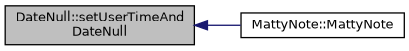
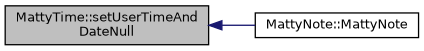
  digraph {
    rankdir=LR
    node [color=black fontname=Helvetica fontsize=10 shape=record style=filled]
-   n1 [fillcolor=grey75 fontcolor=black height=0.2 label="DateNull::setUserTimeAnd\lDateNull" width=0.4]
+   n1 [fillcolor=grey75 fontcolor=black height=0.2 label="MattyTime::setUserTimeAnd\lDateNull" width=0.4]
    n2 [fillcolor=white height=0.2 label="MattyNote::MattyNote" width=0.4]
    n1 -> n2 [color=midnightblue dir=back fontname=Helvetica fontsize=10 labelfontname=Helvetica labelfontsize=10 style=solid]
  }
